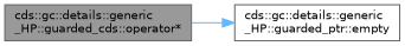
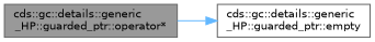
  digraph {
    rankdir=LR
    node [fontname=Helvetica fontsize=10 shape=box style=filled]
-   n1 [color=gray40 fillcolor=grey60 fontcolor=black height=0.2 label="cds::gc::details::generic\l_HP::guarded_cds::operator*" width=0.4]
+   n1 [color=gray40 fillcolor=grey60 fontcolor=black height=0.2 label="cds::gc::details::generic\l_HP::guarded_ptr::operator*" width=0.4]
    n2 [color=grey40 fillcolor=white height=0.2 label="cds::gc::details::generic\l_HP::guarded_ptr::empty" width=0.4]
    n1 -> n2 [color=steelblue1 fontname=Helvetica fontsize=10 labelfontname=Helvetica labelfontsize=10 style=solid]
  }
